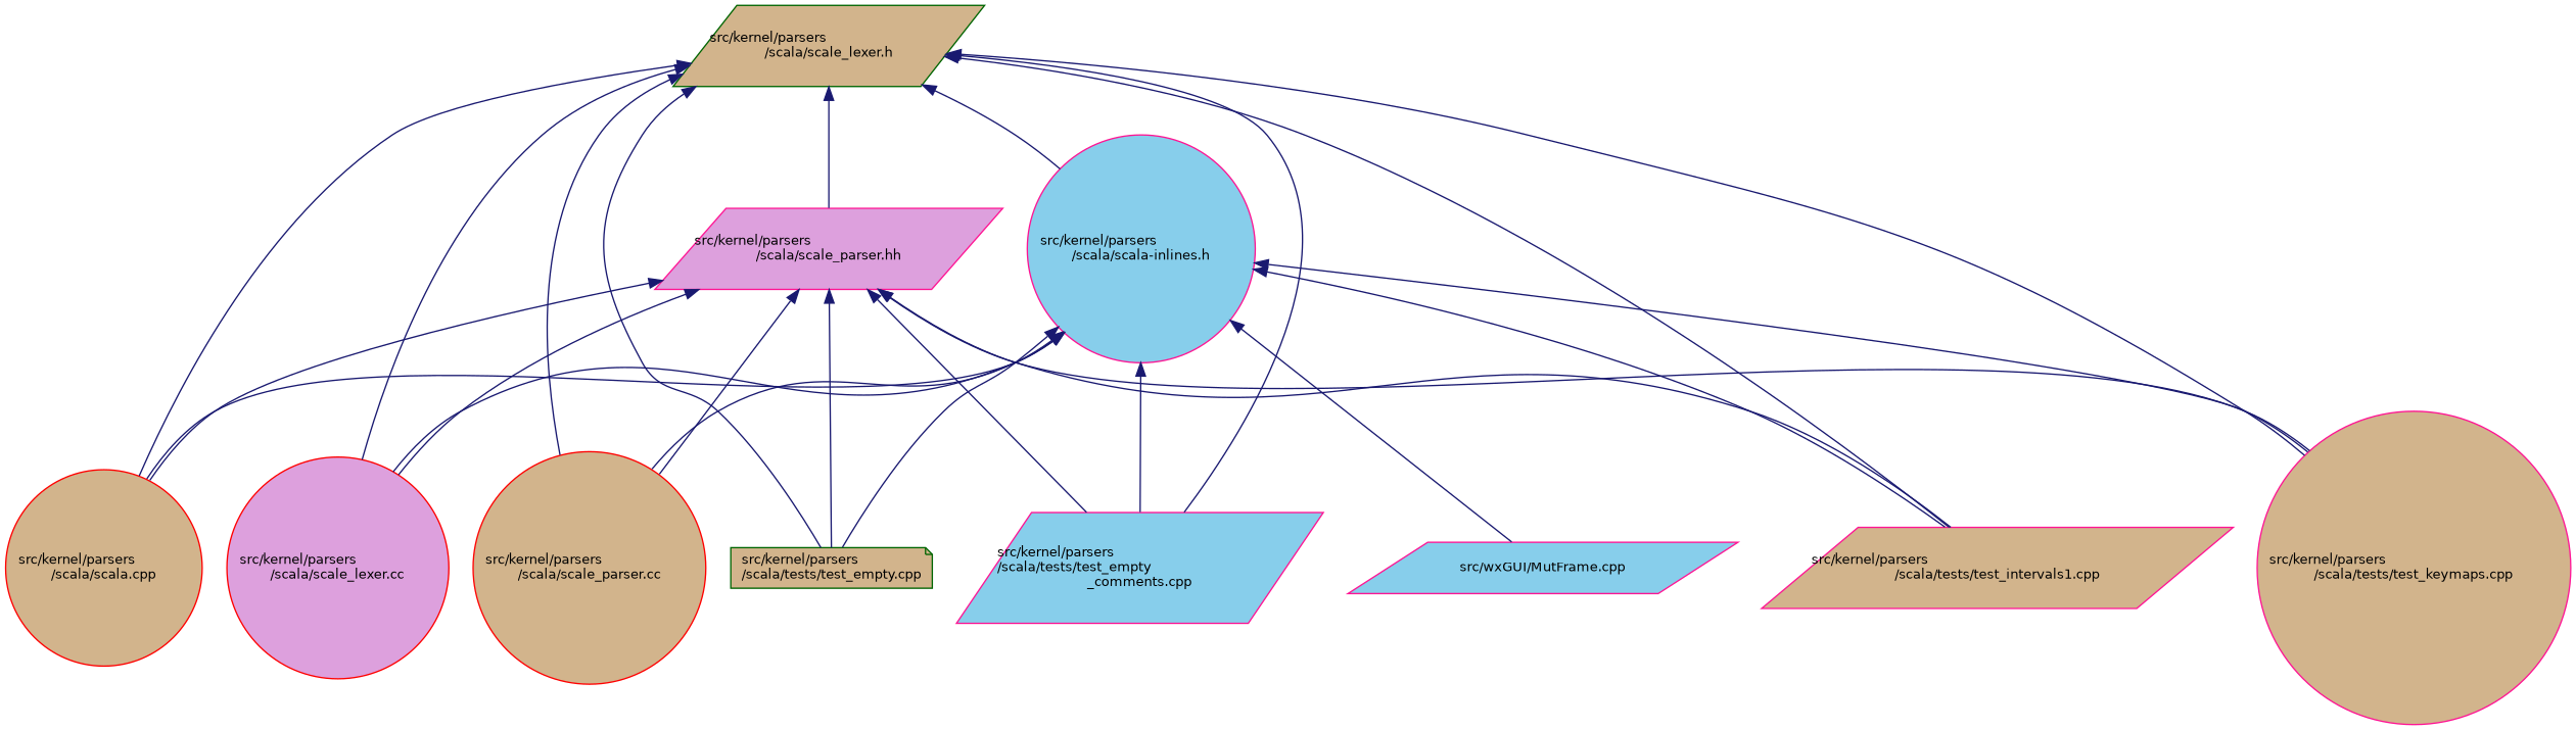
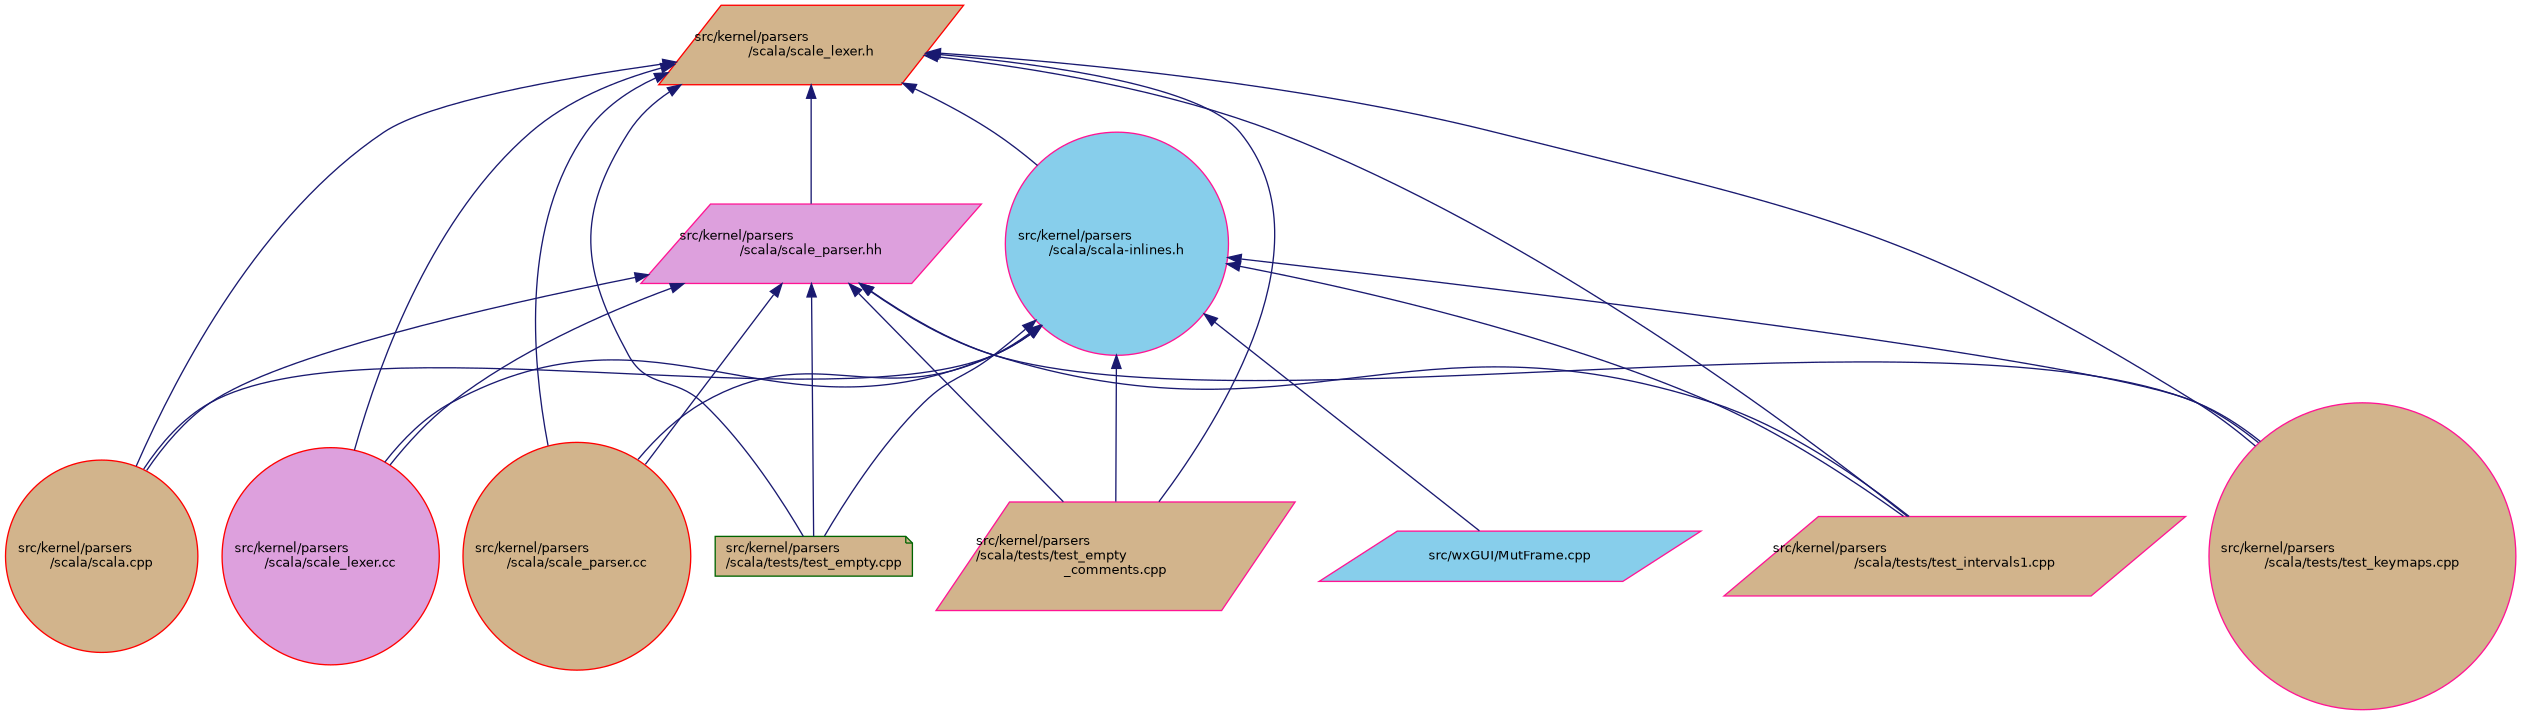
  digraph {
    fontname="DejaVu Sans"
    node [color=deeppink fillcolor=tan fontname="DejaVu Sans" fontsize=10 shape=parallelogram style=filled]
    edge [color=midnightblue dir=back fontname="DejaVu Sans" fontsize=10 labelfontname=Sans labelfontsize=10 style=solid]
    n1 [fillcolor=plum fontcolor=black height=0.2 label="src/kernel/parsers\l/scala/scale_parser.hh" width=0.4]
    n2 [color=red height=0.2 label="src/kernel/parsers\l/scala/scala.cpp" shape=circle width=0.4]
    n3 [color=red fillcolor=plum height=0.2 label="src/kernel/parsers\l/scala/scale_lexer.cc" shape=circle width=0.4]
    n4 [color=red height=0.2 label="src/kernel/parsers\l/scala/scale_parser.cc" shape=circle width=0.4]
    n5 [color=darkgreen height=0.2 label="src/kernel/parsers\l/scala/tests/test_empty.cpp" shape=note width=0.4]
-   n6 [fillcolor=skyblue height=0.2 label="src/kernel/parsers\l/scala/tests/test_empty\l_comments.cpp" width=0.4]
+   n6 [height=0.2 label="src/kernel/parsers\l/scala/tests/test_empty\l_comments.cpp" width=0.4]
    n7 [height=0.2 label="src/kernel/parsers\l/scala/tests/test_intervals1.cpp" width=0.4]
    n8 [height=0.2 label="src/kernel/parsers\l/scala/tests/test_keymaps.cpp" shape=circle width=0.4]
-   n9 [color=darkgreen height=0.2 label="src/kernel/parsers\l/scala/scale_lexer.h" width=0.4]
+   n9 [color=red height=0.2 label="src/kernel/parsers\l/scala/scale_lexer.h" width=0.4]
    n10 [fillcolor=skyblue height=0.2 label="src/kernel/parsers\l/scala/scala-inlines.h" shape=circle width=0.4]
    n11 [fillcolor=skyblue height=0.2 label="src/wxGUI/MutFrame.cpp" width=0.4]
    n1 -> n2
    n1 -> n3
    n1 -> n4
    n1 -> n5
    n1 -> n6
    n1 -> n7
    n1 -> n8
    n9 -> n1
    n9 -> n2
    n9 -> n3
    n9 -> n4
    n9 -> n5
    n9 -> n6
    n9 -> n7
    n9 -> n8
    n9 -> n10
    n10 -> n2
    n10 -> n3
    n10 -> n4
    n10 -> n5
    n10 -> n6
    n10 -> n7
    n10 -> n8
    n10 -> n11
  }
